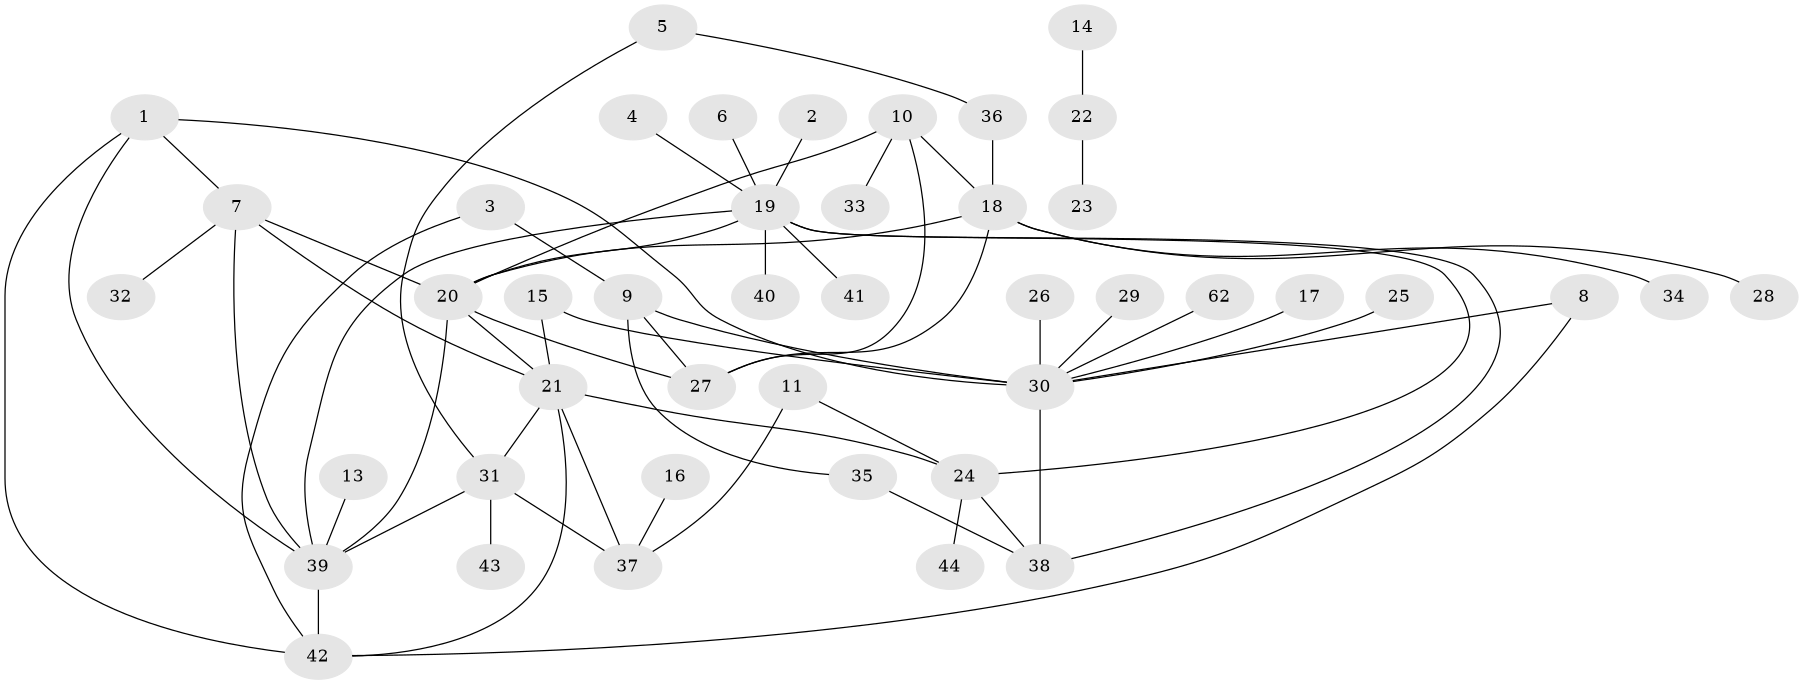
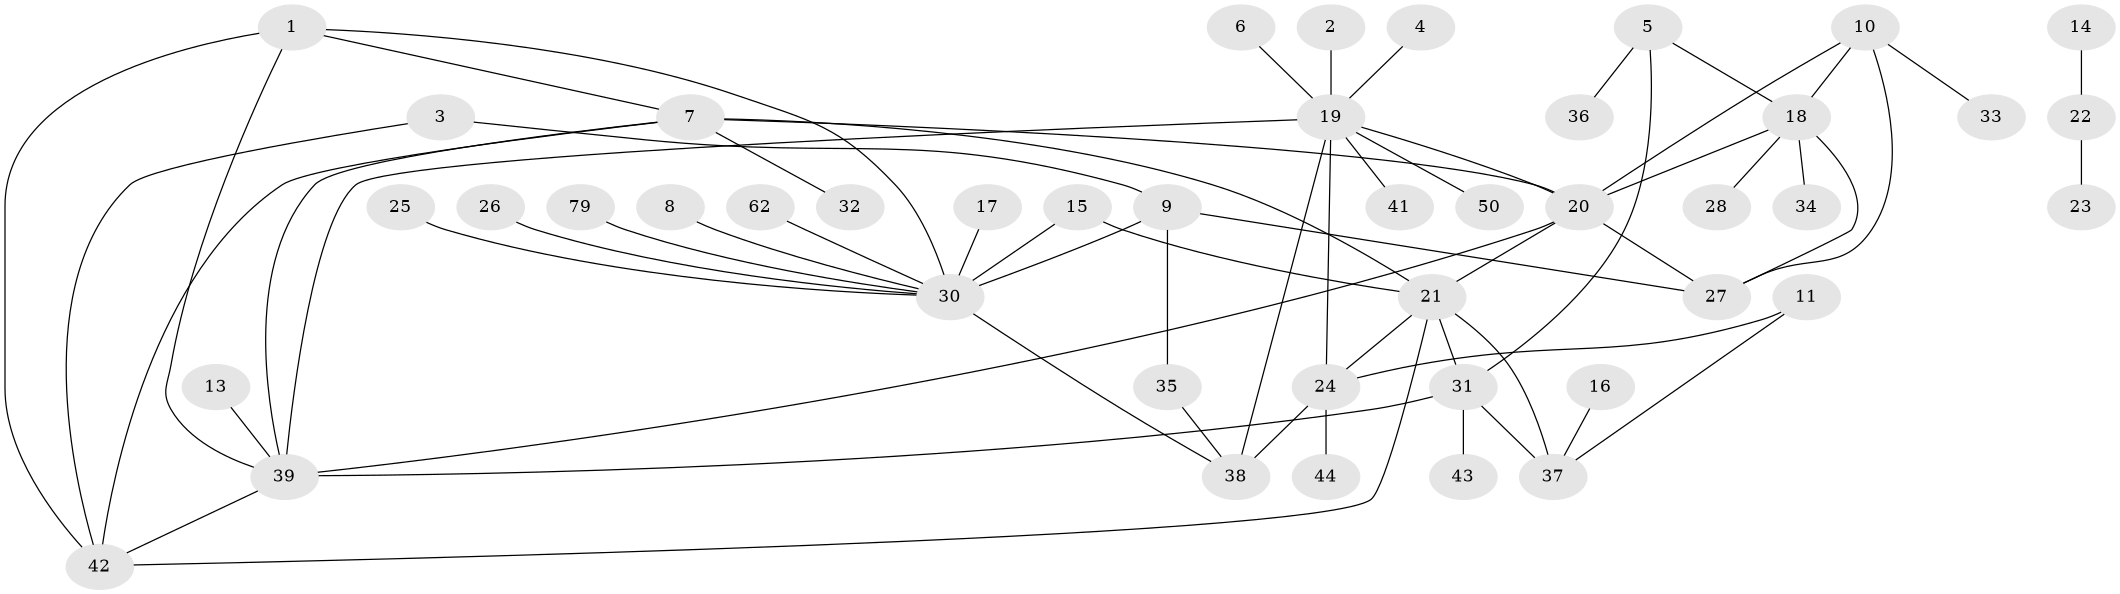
  graph {
    node [color=gray90 style=filled]
    edge [weight=1.0]
    1
    7
    30
    39
    42
    20
    21
    32
    38
    2
    19
    24
-   40
+   40 [label=50]
    41
    3
    9
    27
    35
    4
    5
    18
    31
    36
    28
    34
    37
    43
    6
    8
    10
    33
    11
    44
    n34 [label=62]
    13
    14
    22
    23
    15
    16
    17
    25
    26
-   29
+   29 [label=79]
    1 -- 7
    1 -- 30
    1 -- 39
    1 -- 42
    7 -- 39
-   8 -- 42
+   7 -- 42
    7 -- 20
    7 -- 21
    7 -- 32
    30 -- 38
    39 -- 42
    20 -- 39
    20 -- 21
    20 -- 27
    21 -- 42
    21 -- 24
    21 -- 31
    21 -- 37 [weight=2.0]
    2 -- 19
    19 -- 39
    19 -- 20
    19 -- 38 [weight=2.0]
    19 -- 24
    19 -- 40
    19 -- 41
    24 -- 38 [weight=2.0]
    24 -- 44
    3 -- 42
    3 -- 9
    9 -- 30 [weight=3.0]
    9 -- 27
    9 -- 35
    35 -- 38
    4 -- 19
-   36 -- 18
+   5 -- 18
    5 -- 31
    5 -- 36
    18 -- 20
    18 -- 27
    18 -- 28
    18 -- 34
    31 -- 39
    31 -- 37 [weight=2.0]
    31 -- 43
    6 -- 19
    8 -- 30
    10 -- 20
    10 -- 27
    10 -- 18
    10 -- 33
    11 -- 24
    11 -- 37
    n34 -- 30
    13 -- 39
    14 -- 22
    22 -- 23
    15 -- 30
    15 -- 21
    16 -- 37
    17 -- 30
    25 -- 30
    26 -- 30
    29 -- 30
  }
